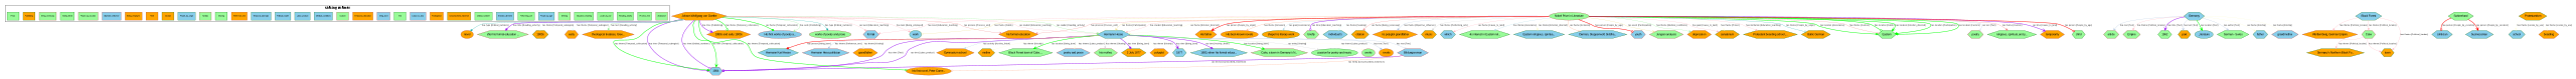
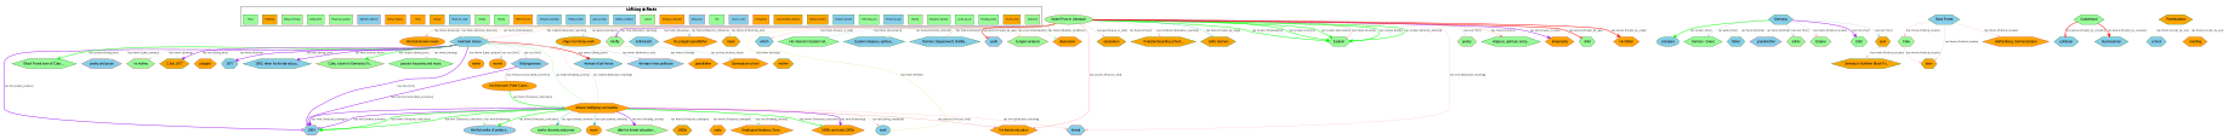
  digraph {
    bgcolor=white
    compound=true
    rankdir=TB
    node [color=darkgreen fillcolor=orange fontname=Arial fontsize=12 shape=hexagon style=filled]
    edge [color=lightpink fontname=Arial fontsize=10 penwidth=1]
    n1 [color=brown fillcolor=palegreen fontsize=8 label=Assistance shape=box]
-   n2 [fillcolor=palegreen fontsize=8 label=Process_end shape=box]
+   n2 [fontsize=8 label=Process_end shape=box]
    n3 [fillcolor=palegreen fontsize=8 label=Reading_activity shape=box]
    n4 [fillcolor=palegreen fontsize=8 label=Locale_by_use shape=box]
    n5 [fillcolor=palegreen fontsize=8 label=Education_teaching shape=box]
    n6 [color=brown fillcolor=palegreen fontsize=8 label=Seeking shape=box]
    n7 [fillcolor=skyblue fontsize=8 label=People_by_age shape=box]
    n8 [fillcolor=palegreen fontsize=8 label=Performing_arts shape=box]
    n9 [fillcolor=skyblue fontsize=8 label=Emotion_directed shape=box]
-   n10 [fillcolor=palegreen fontsize=8 label=Ordinal_numbers shape=box]
+   n10 [fontsize=8 label=Ordinal_numbers shape=box]
    n11 [fontsize=8 label=Circumscribed_existence shape=box]
    n12 [color=brown fontsize=8 label=Participation shape=box]
    n13 [color=brown fillcolor=skyblue fontsize=8 label=Cause_to_land shape=box]
    n14 [fillcolor=palegreen fontsize=8 label=Text shape=box]
    n15 [color=brown fillcolor=skyblue fontsize=8 label=Being_born shape=box]
    n16 [color=brown fontsize=8 label=Temporal_collocation shape=box]
    n17 [color=brown fillcolor=palegreen fontsize=8 label=Custom shape=box]
    n18 [fillcolor=skyblue fontsize=8 label=Medical_conditions shape=box]
    n19 [fillcolor=skyblue fontsize=8 label=Labor_product shape=box]
    n20 [fillcolor=skyblue fontsize=8 label=Political_locales shape=box]
    n21 [fillcolor=skyblue fontsize=8 label=Temporal_subregion shape=box]
    n22 [color=brown fontsize=8 label=Reference_text shape=box]
    n23 [fillcolor=palegreen fontsize=8 label=Sharing shape=box]
    n24 [color=brown fillcolor=palegreen fontsize=8 label=Kinship shape=box]
    n25 [fillcolor=skyblue fontsize=8 label=People_by_origin shape=box]
    n26 [fontsize=8 label=Inclusion shape=box]
    n27 [color=brown fontsize=8 label=Fields shape=box]
    n28 [color=brown fontsize=8 label=Being_employed shape=box]
    n29 [color=brown fillcolor=skyblue fontsize=8 label=Objective_influence shape=box]
    n30 [color=brown fillcolor=palegreen fontsize=8 label=People_by_vocation shape=box]
    n31 [fillcolor=palegreen fontsize=8 label=Activity_finish shape=box]
    n32 [color=brown fillcolor=palegreen fontsize=8 label=Being_necessary shape=box]
    n33 [fontsize=8 label=Publishing shape=box]
    n34 [fillcolor=palegreen fontsize=8 label=Prison shape=box]
    n35 [color=brown fillcolor=palegreen label="Nobel Prize in Literature" shape=ellipse]
    n36 [color=brown label="His best-known novels" shape=ellipse]
    n37 [fillcolor=skyblue label=work shape=ellipse]
    n38 [label="shape his literary work" shape=ellipse]
    n39 [color=brown fillcolor=palegreen label=briefly]
    n40 [fillcolor=skyblue label="individual's"]
-   n41 [label=citation]
    n42 [color=brown label="his polyglot grandfather"]
    n43 [label=music]
    n44 [fillcolor=skyblue label="Hermann Hesse"]
    n45 [fillcolor=skyblue label=which]
    n46 [fillcolor=palegreen label="His interest in Eastern rel..."]
    n47 [fillcolor=skyblue label="Eastern religious, spiritua..."]
    n48 [fillcolor=skyblue label="Demian, Steppenwolf, Siddha..."]
    n49 [color=brown fillcolor=skyblue label=youth]
    n50 [color=brown fillcolor=palegreen label="Jungian analysis"]
    n51 [color=brown label=depression]
    n52 [color=brown label="his formal education"]
    n53 [label=sanatorium]
    n54 [label="Protestant boarding school,..."]
    n55 [label="Baltic German"]
    n56 [fillcolor=palegreen label=Eastern]
    n57 [color=brown fillcolor=skyblue label=formal]
    n58 [color=brown fillcolor=palegreen label=poetry]
    n59 [fillcolor=palegreen label="religious, spiritual, and p..."]
    n60 [color=brown label=temporarily]
    n61 [fillcolor=palegreen label=child]
    n62 [color=brown label="His father"]
-   n63 [color=brown fillcolor=palegreen label=works shape=ellipse]
+   n63 [color=brown label=works shape=ellipse]
    n64 [color=brown label=novels shape=ellipse]
    n65 [color=brown fillcolor=skyblue label=1904]
    n66 [fillcolor=skyblue label="Hermann Karl Hesse"]
    n67 [color=brown fillcolor=skyblue label="Hermann Hess politician"]
    n68 [color=brown label=grandfather]
    n69 [color=brown label="Gymnasium school"]
    n70 [label=mother]
    n71 [fillcolor=palegreen label="Black Forest town of Calw, ..."]
    n72 [color=brown fillcolor=skyblue label="poetry and prose"]
    n73 [color=brown fillcolor=palegreen label="his mother,"]
    n74 [label="2 July 1877"]
    n75 [color=brown label=polyglot]
    n76 [fillcolor=skyblue label=1877]
    n77 [fillcolor=skyblue label="1893, when his formal educa..."]
    n78 [color=brown fillcolor=palegreen label="Calw, a town in Germany's N..."]
-   n79 [fillcolor=palegreen label="passion for poetry and music" shape=ellipse]
+   n79 [fillcolor=palegreen label="passion for poetry and music"]
    n80 [color=brown fillcolor=skyblue label=Bildungsroman]
    n81 [color=brown fillcolor=skyblue label="His first works of poetry a..." shape=ellipse]
    n82 [color=brown fillcolor=palegreen label="works of poetry and prose" shape=ellipse]
    n83 [color=brown label="his first novel, Peter Came..." shape=ellipse]
    n84 [fillcolor=skyblue label=Literature shape=ellipse]
    n85 [color=brown label=novel shape=ellipse]
    n86 [color=brown label="Johann Wolfgang von Goethe"]
    n87 [color=brown fillcolor=palegreen label="after his formal education ..."]
    n88 [label="1900s"]
    n89 [color=brown label=early]
    n90 [color=brown label="theological treatises, Gree..."]
    n91 [color=brown label="1890s and early 1900s"]
    n92 [color=brown fillcolor=palegreen label=Calw]
    n93 [label=town]
    n94 [label="Germany's Northern Black Fo..."]
    n95 [fillcolor=skyblue label=politician]
    n96 [fillcolor=palegreen label="German - Swiss"]
    n97 [fillcolor=palegreen label=Switzerland]
    n98 [fillcolor=skyblue label=businessman]
    n99 [color=brown label="Württemberg, German Empire"]
    n100 [fillcolor=skyblue label=father]
    n101 [color=brown fillcolor=skyblue label=grandmother]
    n102 [color=brown fillcolor=palegreen label=article]
    n103 [color=brown fillcolor=palegreen label=Empire]
    n104 [fillcolor=skyblue label=school]
    n105 [color=brown label=boarding]
    n106 [label=Protestantism]
    n107 [fillcolor=skyblue label="Black Forest"]
    n108 [fillcolor=palegreen label=1962]
    n109 [label=poet]
    n110 [fillcolor=skyblue label=Germany]
    subgraph cluster_1 {
      subgraph sub_2 {
        color=red
        fillcolor=lightcoral
        label=People
        style=filled
      }
    }
    subgraph cluster_3 {
      subgraph sub_4 {
        color=green
        fillcolor=lightgreen
        label=Locations
        style=filled
      }
    }
    subgraph cluster_5 {
      subgraph sub_6 {
        color=orange
        fillcolor=lightyellow
        label=Events
        style=filled
      }
    }
    subgraph cluster_7 {
      subgraph sub_8 {
        color=blue
        fillcolor=lightblue
        label=Concepts
        style=filled
      }
    }
    subgraph cluster_9 {
      subgraph sub_10 {
        color=gray
        fillcolor=lightgray
        label=Other
        style=filled
      }
    }
    subgraph cluster_11 {
      color=black
      fillcolor=white
      label="Sharing Frames"
      rank=sink
      style=filled
      n1
      n2
      n3
      n4
      n5
      n6
      n7
      n8
      n9
      n10
      n11
      n12
      n13
      n14
      n15
      n16
      n17
      n18
      n19
      n20
      n21
      n22
      n23
      n24
      n25
      n26
      n27
      n28
      n29
      n30
      n31
      n32
      n33
      n34
    }
    n35 -> n36 [arrowhead=vee color=lightsalmon label="has theme [Inclusion]"]
    n35 -> n37 [arrowhead=odot color=lightgoldenrod label="has theme [Fields]"]
    n35 -> n38 [color=lightblue label="has goal [Assistance]"]
    n35 -> n39 [arrowhead=odot color=purple label="has time [Education_teaching]" penwidth=2]
    n35 -> n40 [arrowhead=vee color=lightcyan label="has theme [Seeking]"]
-   n35 -> n41 [arrowhead=vee color=lightcoral label="has theme [Being_necessary]"]
    n35 -> n42 [arrowhead=diamond color=lightsteelblue label="has theme [Objective_influence]"]
    n35 -> n43 [color=lightgray label="has theme [Performing_arts]"]
    n35 -> n44 [arrowhead=diamond color=lightgoldenrodyellow label="has theme [Emotion_directed]"]
    n35 -> n44 [arrowhead=vee color=lightgoldenrod label="has theme [Participation]"]
    n35 -> n44 [label="has student [Education_teaching]"]
    n35 -> n45 [label="has theme [Cause_to_land]"]
    n35 -> n46 [color=lightblue label="has theme [Assistance]"]
    n35 -> n47 [arrowhead=diamond color=lightgoldenrodyellow label="has theme [Emotion_directed]"]
    n35 -> n48 [arrowhead=odot color=lightsalmon label="has theme [Inclusion]"]
    n35 -> n49 [arrowhead=odot color=red label="has person [People_by_age]" penwidth=2]
    n35 -> n50 [arrowhead=vee color=lightgoldenrod label="has event [Participation]"]
    n35 -> n51 [arrowhead=vee color=lightgreen label="has theme [Medical_conditions]"]
    n35 -> n52 [arrowhead=vee color=lightcoral label="has process [Process_end]"]
    n35 -> n53 [label="has goal [Cause_to_land]"]
    n35 -> n53 [color=lightyellow label="has theme [Prison]"]
    n35 -> n54 [label="has institution [Education_teaching]"]
    n35 -> n55 [arrowhead=odot color=lightseagreen label="has theme [People_by_origin]"]
    n35 -> n56 [arrowhead=diamond color=green label="has location [Participation]" penwidth=2]
    n35 -> n56 [arrowhead=diamond color=green label="has location [Custom]" penwidth=2]
    n35 -> n56 [arrowhead=diamond color=green label="has location [Assistance]" penwidth=2]
    n35 -> n56 [arrowhead=odot color=lightcoral label="has theme [Custom]"]
    n35 -> n56 [arrowhead=odot color=green label="has location [Fields]" penwidth=2]
    n35 -> n56 [arrowhead=vee color=green label="has location [Emotion_directed]" penwidth=2]
    n35 -> n57 [label="has level [Education_teaching]"]
    n35 -> n58 [arrowhead=odot color=lightsteelblue label="has text [Text]"]
    n35 -> n59 [arrowhead=diamond color=lightcoral label="has theme [Custom]"]
    n35 -> n60 [arrowhead=vee color=purple label="has time [Cause_to_land]" penwidth=2]
    n35 -> n61 [arrowhead=odot color=red label="has person [People_by_age]" penwidth=2]
    n35 -> n62 [arrowhead=vee color=red label="has person [People_by_origin]" penwidth=2]
    n44 -> n63 [color=lightyellow label="has theme [Labor_product]"]
    n44 -> n64 [arrowhead=diamond color=lightsteelblue label="has text [Text]"]
    n44 -> n65 [arrowhead=odot color=purple label="has time [Text]" penwidth=2]
    n44 -> n65 [arrowhead=odot color=purple label="has time [Labor_product]" penwidth=2]
    n44 -> n66 [arrowhead=diamond color=red label="has person [Being_born]" penwidth=2]
    n44 -> n67 [arrowhead=diamond color=lightsteelblue label="has theme [Reference_text]"]
    n44 -> n68 [arrowhead=diamond color=lightgoldenrodyellow label="has theme [Kinship]"]
    n44 -> n69 [color=lightblue label="has activity [Activity_finish]"]
    n44 -> n70 [arrowhead=diamond color=lightgoldenrodyellow label="has theme [Kinship]"]
    n44 -> n71 [arrowhead=vee color=green label="has location [Being_born]" penwidth=2]
    n44 -> n72 [color=lightyellow label="has theme [Labor_product]"]
    n44 -> n73 [color=lightgray label="has theme [Sharing]"]
    n44 -> n74 [arrowhead=diamond color=purple label="has time [Being_born]" penwidth=2]
    n44 -> n75 [arrowhead=odot color=lightgoldenrodyellow label="has theme [Kinship]"]
    n44 -> n76 [arrowhead=vee color=purple label="has time [Being_born]" penwidth=2]
    n44 -> n77 [arrowhead=diamond color=purple label="has time [Activity_finish]" penwidth=2]
    n44 -> n78 [arrowhead=vee color=green label="has location [Being_born]" penwidth=2]
    n44 -> n79 [color=lightgray label="has entity [Sharing]"]
    n44 -> n80 [arrowhead=odot color=lightsteelblue label="has text [Text]"]
    n80 -> n65 [arrowhead=odot color=purple label="has time [Circumscribed_existence]" penwidth=2]
    n80 -> n83 [arrowhead=odot color=lightsalmon label="has entity [Circumscribed_existence]"]
    n86 -> n37 [label="has task [Being_employed]"]
    n86 -> n44 [label="has student [Education_teaching]"]
    n86 -> n44 [arrowhead=diamond color=lightgreen label="has reader [Reading_activity]"]
    n86 -> n52 [arrowhead=vee color=lightcoral label="has process [Process_end]"]
    n86 -> n57 [label="has level [Education_teaching]"]
    n86 -> n65 [arrowhead=vee color=green label="has time [Temporal_collocation]" penwidth=2]
    n86 -> n65 [arrowhead=diamond color=purple label="has time [Temporal_subregion]" penwidth=2]
    n86 -> n65 [arrowhead=odot color=purple label="has time [Ordinal_numbers]" penwidth=2]
    n86 -> n65 [arrowhead=diamond color=green label="has theme [Temporal_collocation]" penwidth=2]
    n86 -> n81 [arrowhead=diamond color=green label="has theme [Temporal_collocation]" penwidth=2]
    n86 -> n81 [arrowhead=vee color=lightgreen label="has work [Publishing]"]
    n86 -> n82 [arrowhead=diamond color=lightseagreen label="has type [Ordinal_numbers]"]
-   n86 -> n83 [arrowhead=odot color=green label="has theme [Temporal_collocation]" penwidth=2]
+   n83 -> n86 [arrowhead=odot color=green label="has theme [Temporal_collocation]" penwidth=2]
    n86 -> n85 [arrowhead=diamond color=lightseagreen label="has type [Ordinal_numbers]"]
    n86 -> n87 [arrowhead=diamond color=purple label="has time [Reading_activity]" penwidth=2]
    n86 -> n88 [arrowhead=odot color=lightcyan label="has theme [Temporal_subregion]"]
    n86 -> n89 [arrowhead=vee color=lightcyan label="has theme [Temporal_subregion]"]
    n86 -> n90 [arrowhead=diamond color=lightgreen label="has text [Reading_activity]"]
    n86 -> n91 [arrowhead=odot color=green label="has theme [Temporal_collocation]" penwidth=2]
    n86 -> n91 [arrowhead=vee color=purple label="has time [Publishing]" penwidth=2]
    n92 -> n93 [label="has theme [Political_locales]"]
    n92 -> n94 [label="has theme [Political_locales]"]
    n97 -> n95 [arrowhead=odot color=red label="has person [People_by_vocation]" penwidth=2]
    n97 -> n98 [arrowhead=vee color=red label="has person [People_by_vocation]" penwidth=2]
    n106 -> n104 [color=lightyellow label="has theme [Locale_by_use]"]
    n106 -> n105 [color=lightyellow label="has theme [Locale_by_use]"]
    n107 -> n92 [label="has theme [Political_locales]"]
    n107 -> n93 [label="has theme [Political_locales]"]
    n107 -> n99 [label="has theme [Political_locales]"]
    n110 -> n84 [arrowhead=vee color=green label="has location [Text]" penwidth=2]
    n110 -> n96 [arrowhead=vee color=lightsteelblue label="has author [Text]"]
    n110 -> n100 [arrowhead=diamond color=lightgoldenrodyellow label="has theme [Kinship]"]
    n110 -> n101 [arrowhead=odot color=lightgoldenrodyellow label="has theme [Kinship]"]
    n110 -> n102 [arrowhead=vee color=lightsteelblue label="has text [Text]"]
    n110 -> n103 [label="has theme [Political_locales]"]
    n110 -> n108 [arrowhead=vee color=purple label="has time [Text]" penwidth=2]
    n110 -> n109 [arrowhead=vee color=lightsteelblue label="has text [Text]"]
  }
